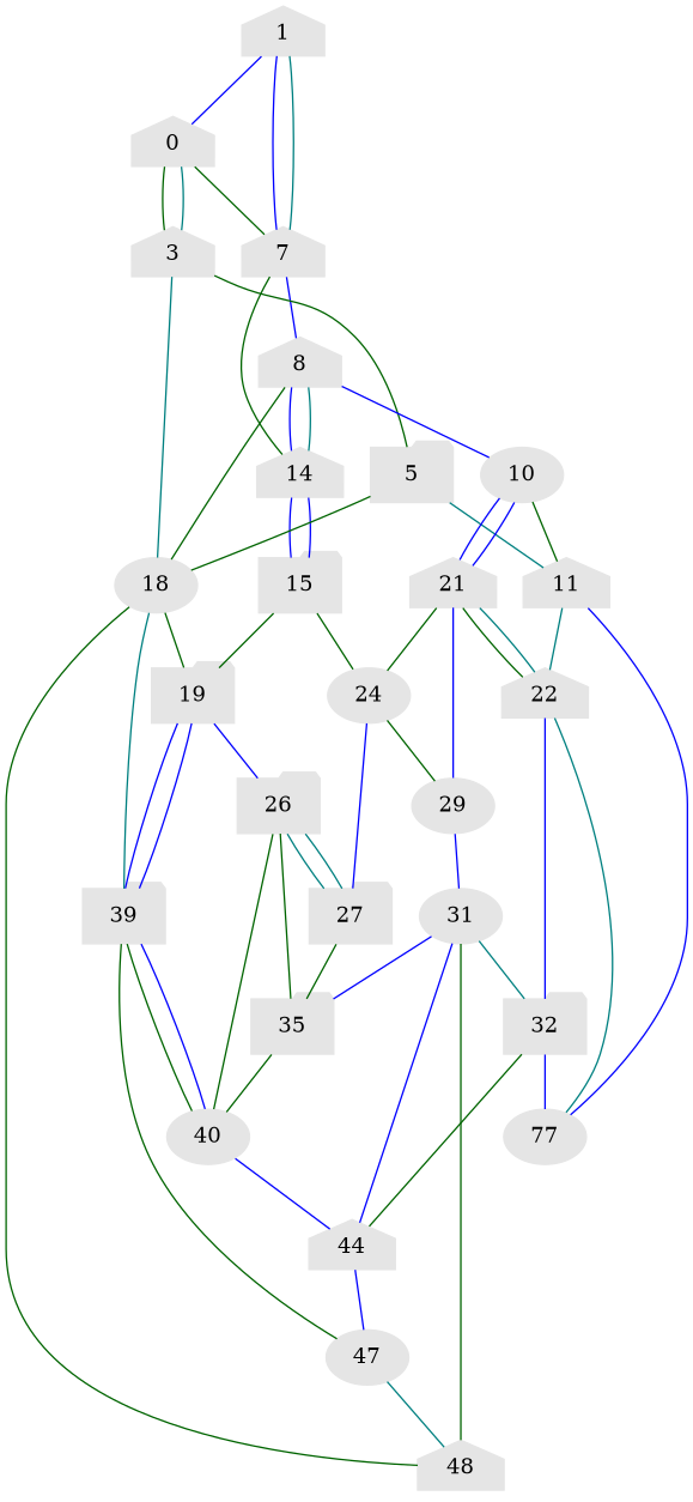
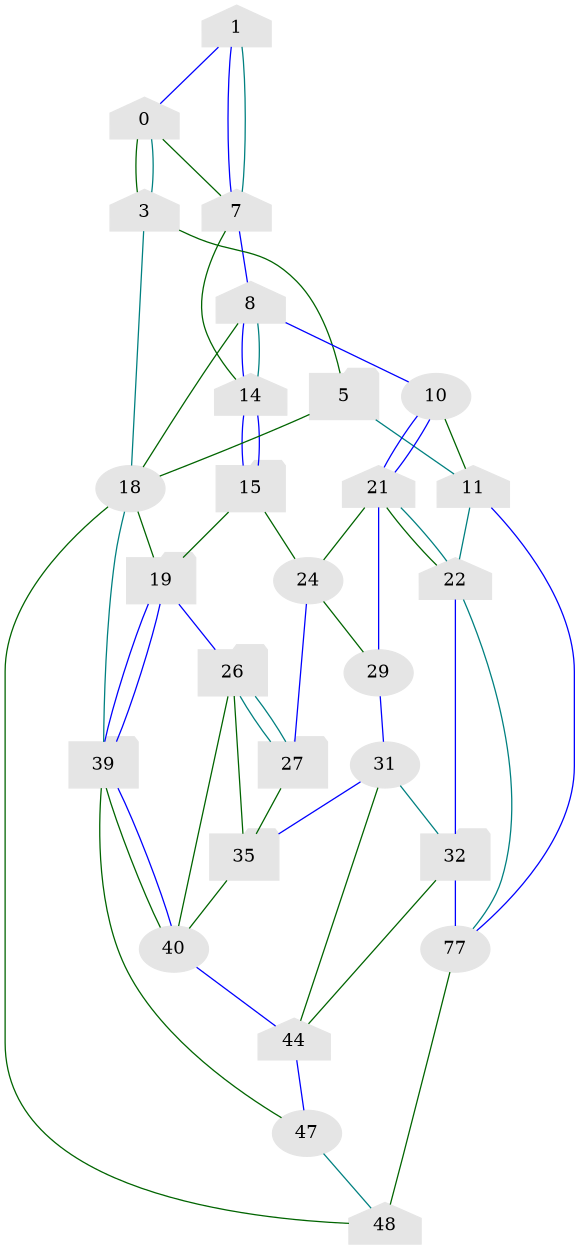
  graph {
    node [color=gray90 shape=house style=filled]
    edge [color=darkgreen]
    n1 [label=0 super="+12"]
    1
    7 [super="+13"]
    3 [super="+4"]
    8 [super="+9"]
    14
    5 [shape=folder super="+6"]
    18 [shape=ellipse super="+45"]
    11 [super="+17"]
    19 [shape=folder super="+20"]
    39 [shape=folder super="+49"]
    48 [super="+51"]
    22 [super="+23"]
    n14 [label=77 shape=ellipse super="+38"]
    10 [shape=ellipse]
    15 [shape=folder super="+16"]
    21 [super="+25"]
    24 [shape=ellipse super="+28"]
    29 [shape=ellipse super="+30"]
    32 [shape=folder super="+36"]
    26 [shape=folder super="+34"]
    27 [shape=folder super="+33"]
    40 [shape=ellipse super="+41"]
    47 [shape=ellipse super="+50"]
    35 [shape=folder super="+42"]
    31 [shape=ellipse super="+43"]
    44 [super="+46"]
    n1 -- 7
    n1 -- 3 [weight=2]
    n1 -- 3 [color=teal]
    1 -- n1 [color=blue]
    1 -- 7 [color=blue]
    1 -- 7 [color=teal]
    7 -- 8 [color=blue]
    7 -- 14
    3 -- 5
    3 -- 18 [color=teal]
    8 -- 14 [color=blue]
    8 -- 14 [color=teal]
    8 -- 18
    8 -- 10 [color=blue]
    14 -- 15 [color=blue]
    14 -- 15 [color=blue]
    5 -- 18
    5 -- 11 [color=teal weight=2]
    18 -- 19
    18 -- 39 [color=teal]
    18 -- 48
    11 -- 22 [color=teal]
    11 -- n14 [color=blue]
    19 -- 39 [color=blue]
    19 -- 39 [color=blue]
    19 -- 26 [color=blue]
    39 -- 40
    39 -- 40 [color=blue]
    39 -- 47
    22 -- n14 [color=teal]
    22 -- 32 [color=blue]
-   31 -- 48 [weight=2]
+   n14 -- 48 [weight=2]
    10 -- 11
    10 -- 21 [color=blue]
    10 -- 21 [color=blue]
    15 -- 19
    15 -- 24
    21 -- 22
    21 -- 22 [color=teal]
    21 -- 24
    21 -- 29 [color=blue]
    24 -- 29
    24 -- 27 [color=blue]
    29 -- 31 [color=blue]
    32 -- n14 [color=blue]
    32 -- 44
    26 -- 27 [color=teal]
    26 -- 27 [color=teal]
    26 -- 40
    26 -- 35
    27 -- 35
    40 -- 44 [color=blue]
    47 -- 48 [color=teal weight=2]
    35 -- 40
    31 -- 32 [color=teal]
    31 -- 35 [color=blue]
-   31 -- 44 [color=blue]
+   31 -- 44
    44 -- 47 [color=blue]
  }
